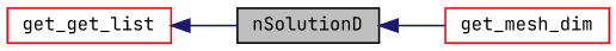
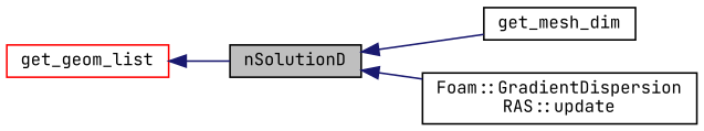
  digraph {
    fontname="JetBrains Mono"
    rankdir=LR
    node [color=black fontname="JetBrains Mono" fontsize=10 shape=record]
    edge [color=midnightblue dir=back fontname="JetBrains Mono" fontsize=10 labelfontname=Helvetica labelfontsize=10 style=solid]
    n1 [fillcolor=grey75 fontcolor=black height=0.2 label=nSolutionD style=filled width=0.4]
-   n2 [color=red height=0.2 label=get_mesh_dim width=0.4]
-   n4 [color=red height=0.2 label=get_get_list width=0.4]
+   n2 [height=0.2 label=get_mesh_dim width=0.4]
+   n3 [height=0.2 label="Foam::GradientDispersion\lRAS::update" width=0.4]
+   n4 [color=red height=0.2 label=get_geom_list width=0.4]
    n1 -> n2
+   n1 -> n3
    n4 -> n1
  }
